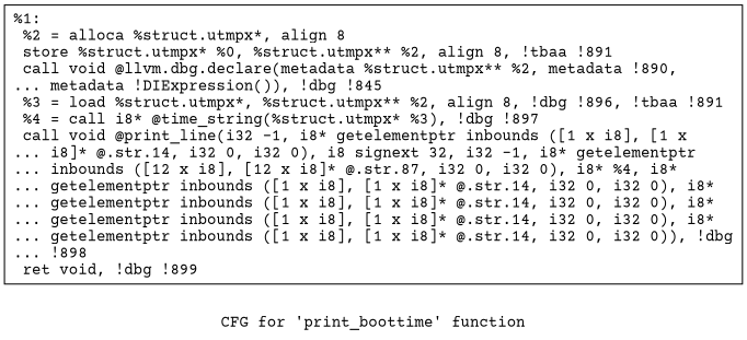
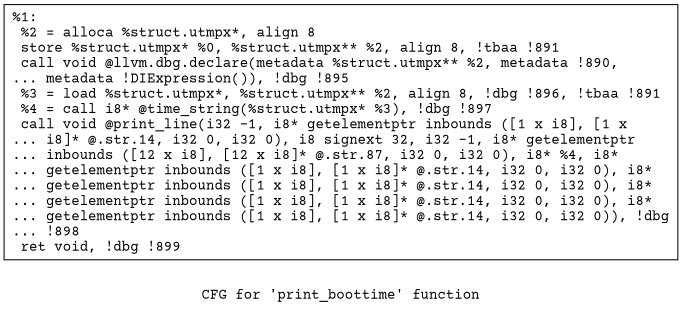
  digraph {
    label="CFG for 'print_boottime' function"
    fontname="Courier Prime"
-   n1 [label="{%1:\l  %2 = alloca %struct.utmpx*, align 8\l  store %struct.utmpx* %0, %struct.utmpx** %2, align 8, !tbaa !891\l  call void @llvm.dbg.declare(metadata %struct.utmpx** %2, metadata !890,\l... metadata !DIExpression()), !dbg !845\l  %3 = load %struct.utmpx*, %struct.utmpx** %2, align 8, !dbg !896, !tbaa !891\l  %4 = call i8* @time_string(%struct.utmpx* %3), !dbg !897\l  call void @print_line(i32 -1, i8* getelementptr inbounds ([1 x i8], [1 x\l... i8]* @.str.14, i32 0, i32 0), i8 signext 32, i32 -1, i8* getelementptr\l... inbounds ([12 x i8], [12 x i8]* @.str.87, i32 0, i32 0), i8* %4, i8*\l... getelementptr inbounds ([1 x i8], [1 x i8]* @.str.14, i32 0, i32 0), i8*\l... getelementptr inbounds ([1 x i8], [1 x i8]* @.str.14, i32 0, i32 0), i8*\l... getelementptr inbounds ([1 x i8], [1 x i8]* @.str.14, i32 0, i32 0), i8*\l... getelementptr inbounds ([1 x i8], [1 x i8]* @.str.14, i32 0, i32 0)), !dbg\l... !898\l  ret void, !dbg !899\l}" shape=record fontname="Courier Prime"]
+   n1 [label="{%1:\l  %2 = alloca %struct.utmpx*, align 8\l  store %struct.utmpx* %0, %struct.utmpx** %2, align 8, !tbaa !891\l  call void @llvm.dbg.declare(metadata %struct.utmpx** %2, metadata !890,\l... metadata !DIExpression()), !dbg !895\l  %3 = load %struct.utmpx*, %struct.utmpx** %2, align 8, !dbg !896, !tbaa !891\l  %4 = call i8* @time_string(%struct.utmpx* %3), !dbg !897\l  call void @print_line(i32 -1, i8* getelementptr inbounds ([1 x i8], [1 x\l... i8]* @.str.14, i32 0, i32 0), i8 signext 32, i32 -1, i8* getelementptr\l... inbounds ([12 x i8], [12 x i8]* @.str.87, i32 0, i32 0), i8* %4, i8*\l... getelementptr inbounds ([1 x i8], [1 x i8]* @.str.14, i32 0, i32 0), i8*\l... getelementptr inbounds ([1 x i8], [1 x i8]* @.str.14, i32 0, i32 0), i8*\l... getelementptr inbounds ([1 x i8], [1 x i8]* @.str.14, i32 0, i32 0), i8*\l... getelementptr inbounds ([1 x i8], [1 x i8]* @.str.14, i32 0, i32 0)), !dbg\l... !898\l  ret void, !dbg !899\l}" shape=record fontname="Courier Prime"]
  }
